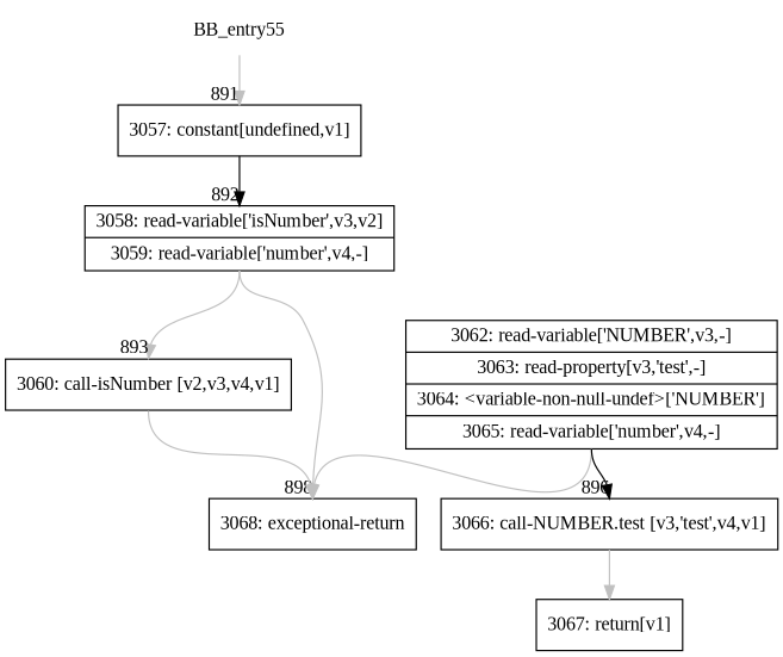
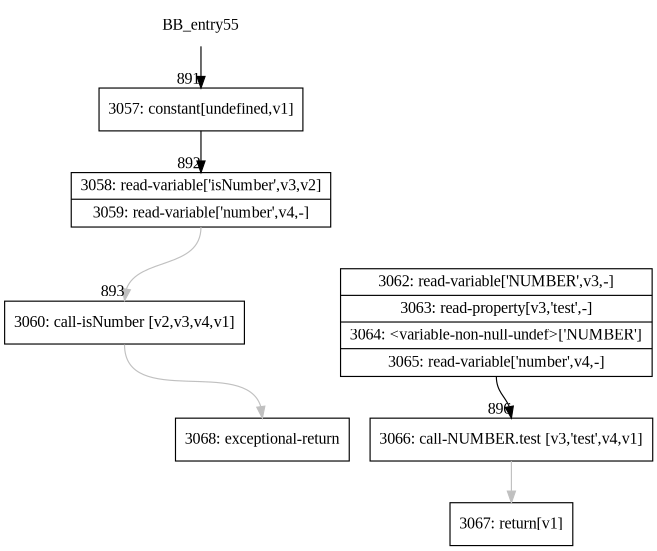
  digraph {
    fontname="Liberation Serif"
    rankdir=TD
    node [fontname="Liberation Serif" shape=record]
    edge [fontname="Liberation Serif" headport=n tailport=s color=gray]
    n1 [label=BB_entry55 shape=none]
    n2 [label="{3057: constant[undefined,v1]}"]
    n3 [label="{3058: read-variable['isNumber',v3,v2]|3059: read-variable['number',v4,-]}"]
    n4 [label="{3060: call-isNumber [v2,v3,v4,v1]}"]
    n5 [label="{3068: exceptional-return}"]
    n6 [label="{3067: return[v1]}"]
    n7 [label="{3062: read-variable['NUMBER',v3,-]|3063: read-property[v3,'test',-]|3064: \<variable-non-null-undef\>['NUMBER']|3065: read-variable['number',v4,-]}"]
    n8 [label="{3066: call-NUMBER.test [v3,'test',v4,v1]}"]
-   n1 -> n2 [headlabel="    891"]
+   n1 -> n2 [headlabel="    891" color=""]
    n2 -> n3 [headlabel="      892" color=""]
    n3 -> n4 [headlabel="      893"]
-   n3 -> n5 [headlabel="      898"]
    n4 -> n5
-   n7 -> n5
    n7 -> n8 [headlabel="      896" color=""]
    n8 -> n6
  }
